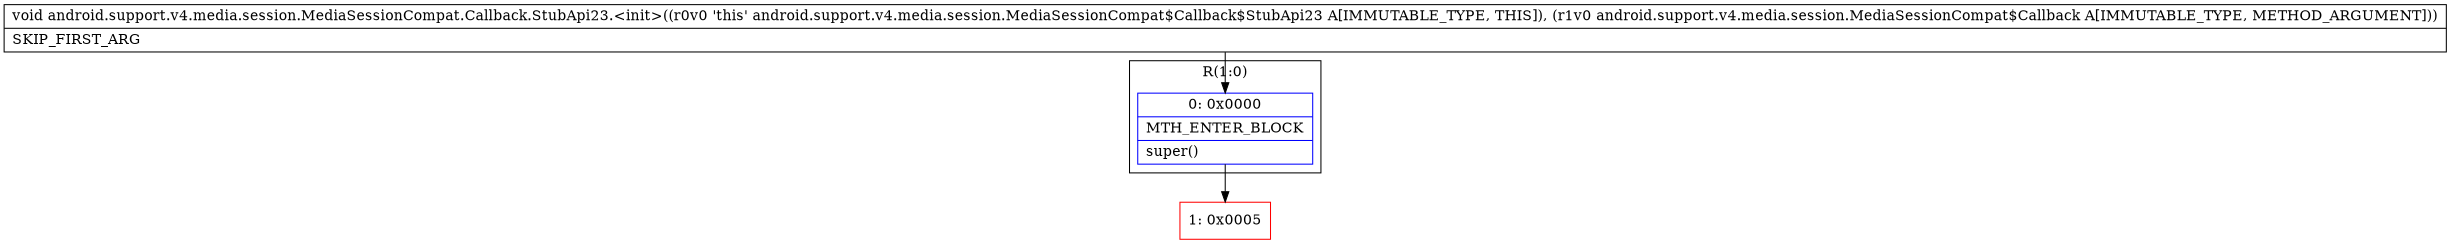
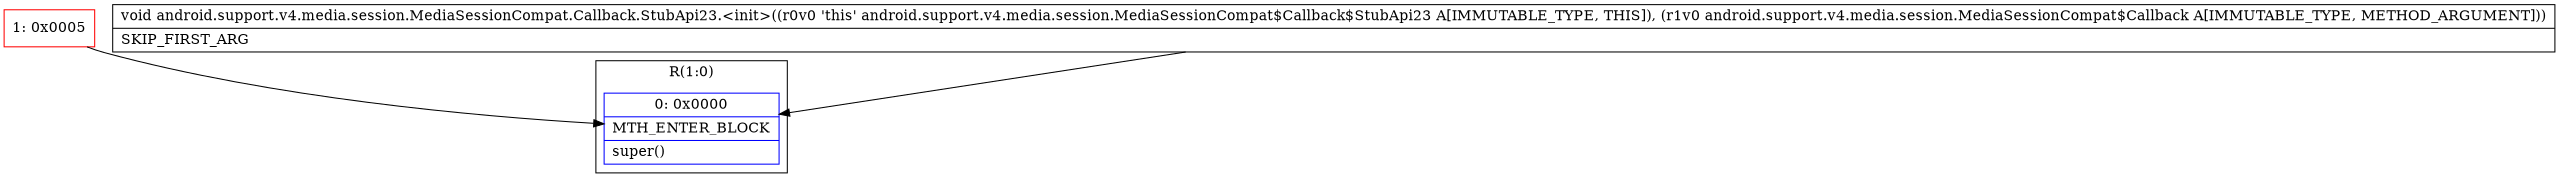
  digraph {
    node [shape=record]
    n1 [color=blue label="{0\:\ 0x0000|MTH_ENTER_BLOCK\l|super()\l}"]
    n2 [color=red label="{1\:\ 0x0005}"]
    n3 [label="{void android.support.v4.media.session.MediaSessionCompat.Callback.StubApi23.\<init\>((r0v0 'this' android.support.v4.media.session.MediaSessionCompat$Callback$StubApi23 A[IMMUTABLE_TYPE, THIS]), (r1v0 android.support.v4.media.session.MediaSessionCompat$Callback A[IMMUTABLE_TYPE, METHOD_ARGUMENT]))  | SKIP_FIRST_ARG\l}"]
    subgraph cluster_1 {
      label="R(1:0)"
      n1
    }
-   n1 -> n2
+   n2 -> n1
    n3 -> n1
  }
